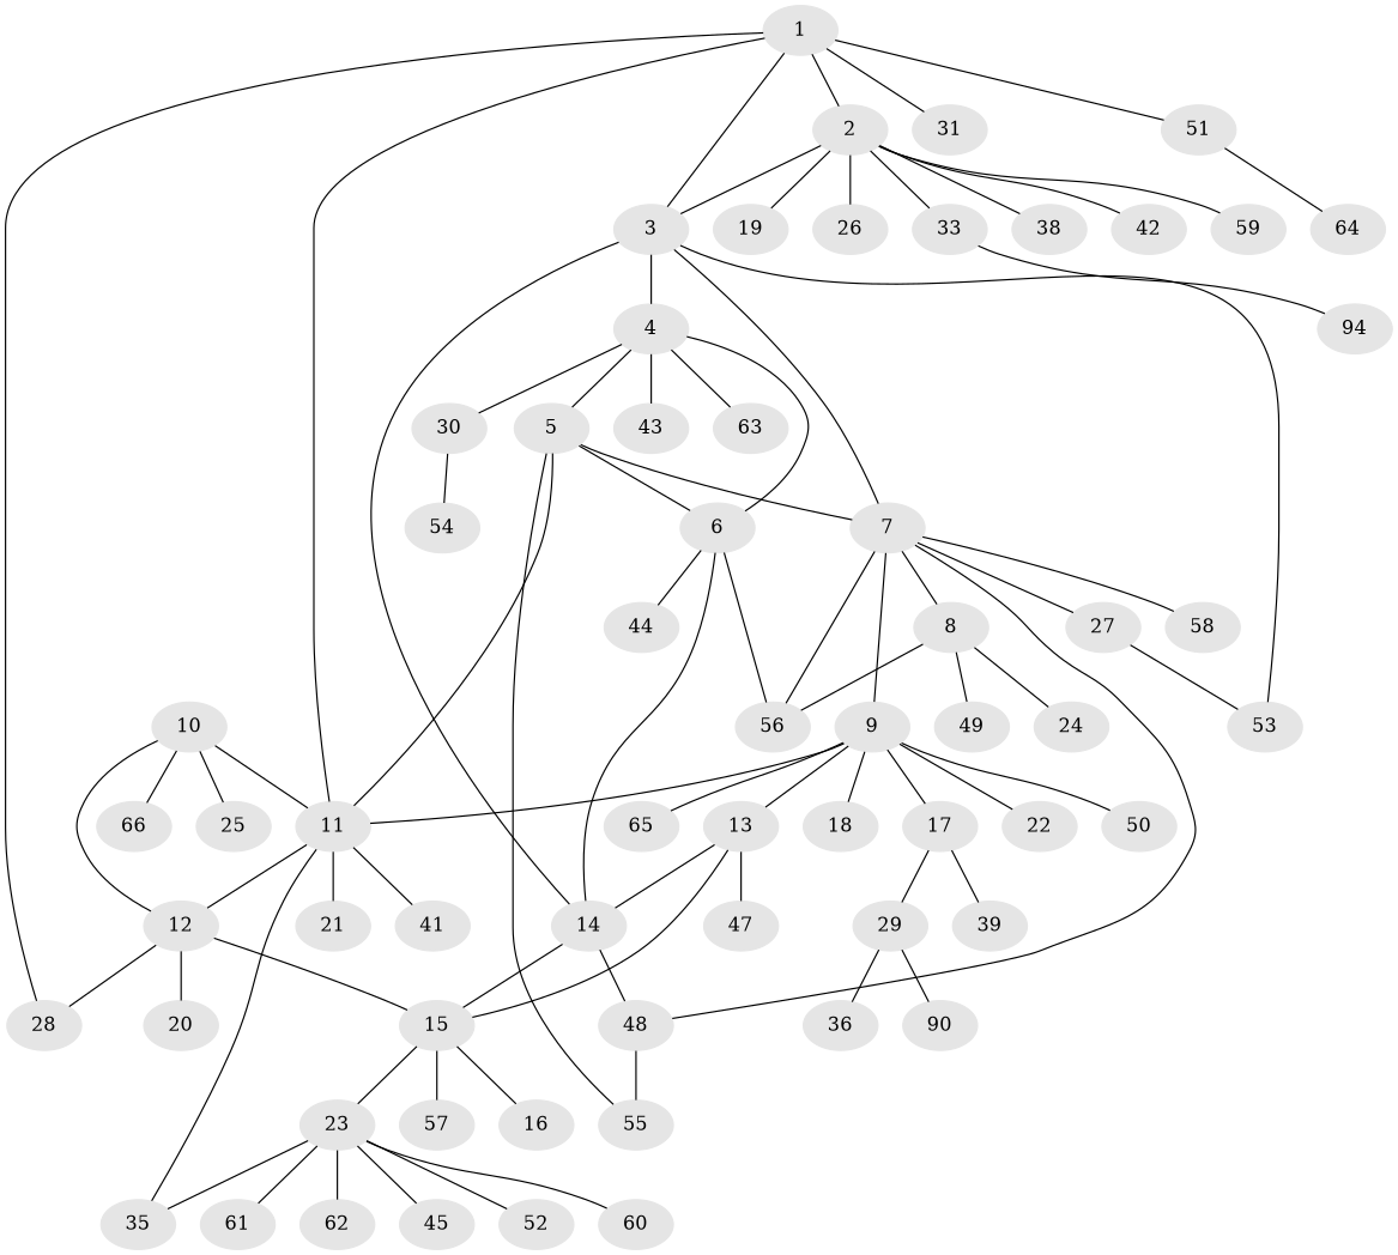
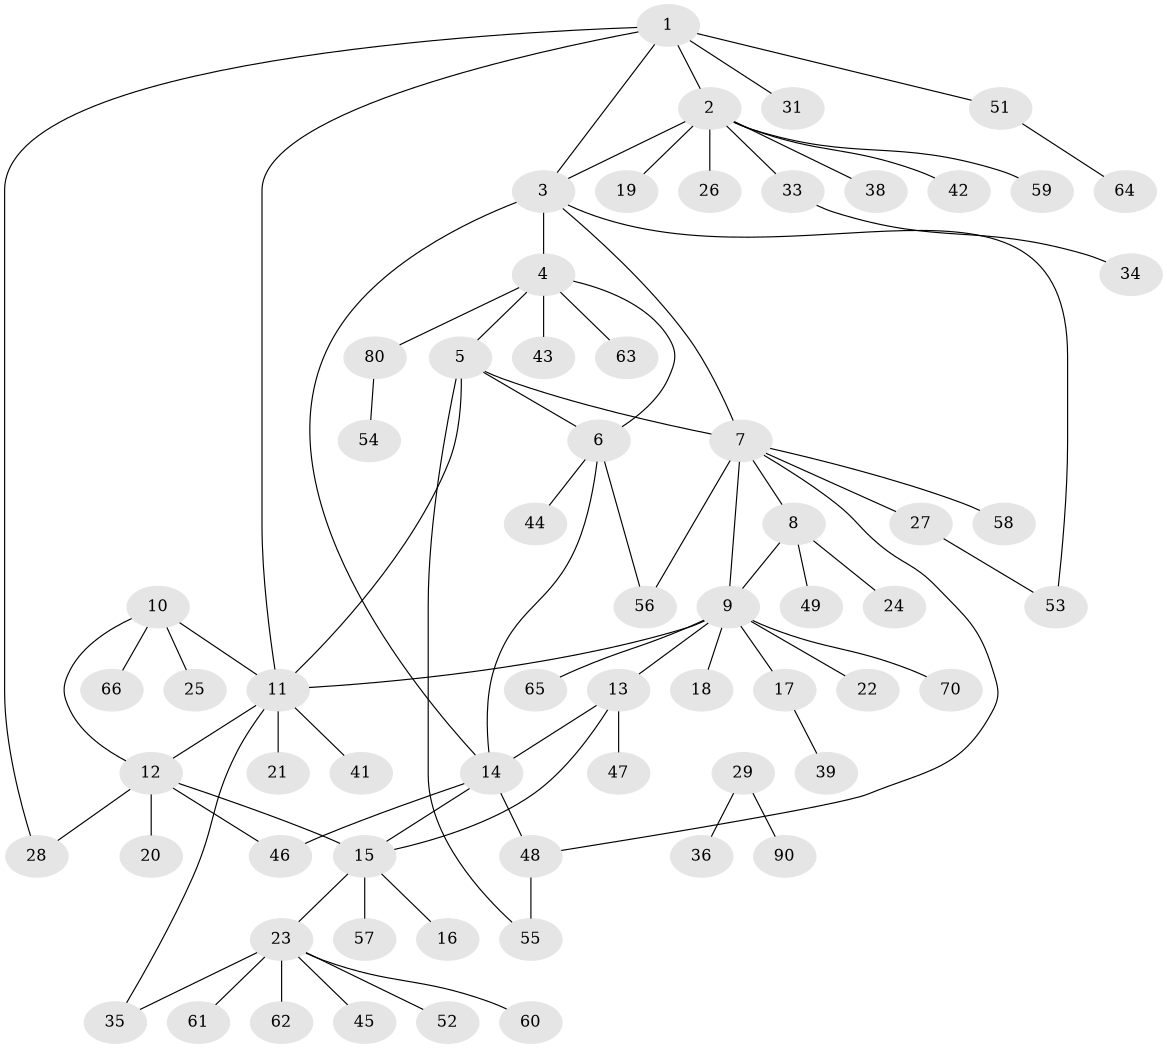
  graph {
    node [color=gray90 style=filled]
    1
    2
    3
    11
    28
    31
    51
    19
    26
    33
    38
    42
    59
    4
    7
    14
    53
    12
    21
    35
    41
    64
-   34 [label=94]
+   34
    5
    6
-   30
+   30 [label=80]
    43
    63
    56
    8
    9
    27
    48
    58
    15
+   46
    55
    44
    54
    24
    49
    13
    17
    18
    22
-   50
+   50 [label=70]
    65
    47
    29
    39
    10
    25
    66
    20
    16
    23
    57
    45
    52
    60
    61
    62
    36
    n64 [label=90]
    1 -- 2
    1 -- 3
    1 -- 11
    1 -- 28
    1 -- 31
    1 -- 51
    2 -- 3
    2 -- 19
    2 -- 26
    2 -- 33
    2 -- 38
    2 -- 42
    2 -- 59
    3 -- 4
    3 -- 7
    3 -- 14
    3 -- 53
    11 -- 12
    11 -- 21
    11 -- 35
    11 -- 41
    51 -- 64
    33 -- 34
    4 -- 5
    4 -- 6
    4 -- 30
    4 -- 43
    4 -- 63
    7 -- 56
    7 -- 8
    7 -- 9
    7 -- 27
    7 -- 48
    7 -- 58
    14 -- 48
    14 -- 15
+   14 -- 46
    12 -- 28
    12 -- 15
+   12 -- 46
    12 -- 20
    5 -- 11
    5 -- 7
    5 -- 6
    5 -- 55
    6 -- 14
    6 -- 56
    6 -- 44
    30 -- 54
-   8 -- 56
+   8 -- 9
    8 -- 24
    8 -- 49
    9 -- 11
    9 -- 13
    9 -- 17
    9 -- 18
    9 -- 22
    9 -- 50
    9 -- 65
    27 -- 53
    48 -- 55
    15 -- 16
    15 -- 23
    15 -- 57
    13 -- 14
    13 -- 15
    13 -- 47
-   17 -- 29
    17 -- 39
    29 -- 36
    29 -- n64
    10 -- 11
    10 -- 12
    10 -- 25
    10 -- 66
    23 -- 35
    23 -- 45
    23 -- 52
    23 -- 60
    23 -- 61
    23 -- 62
  }
